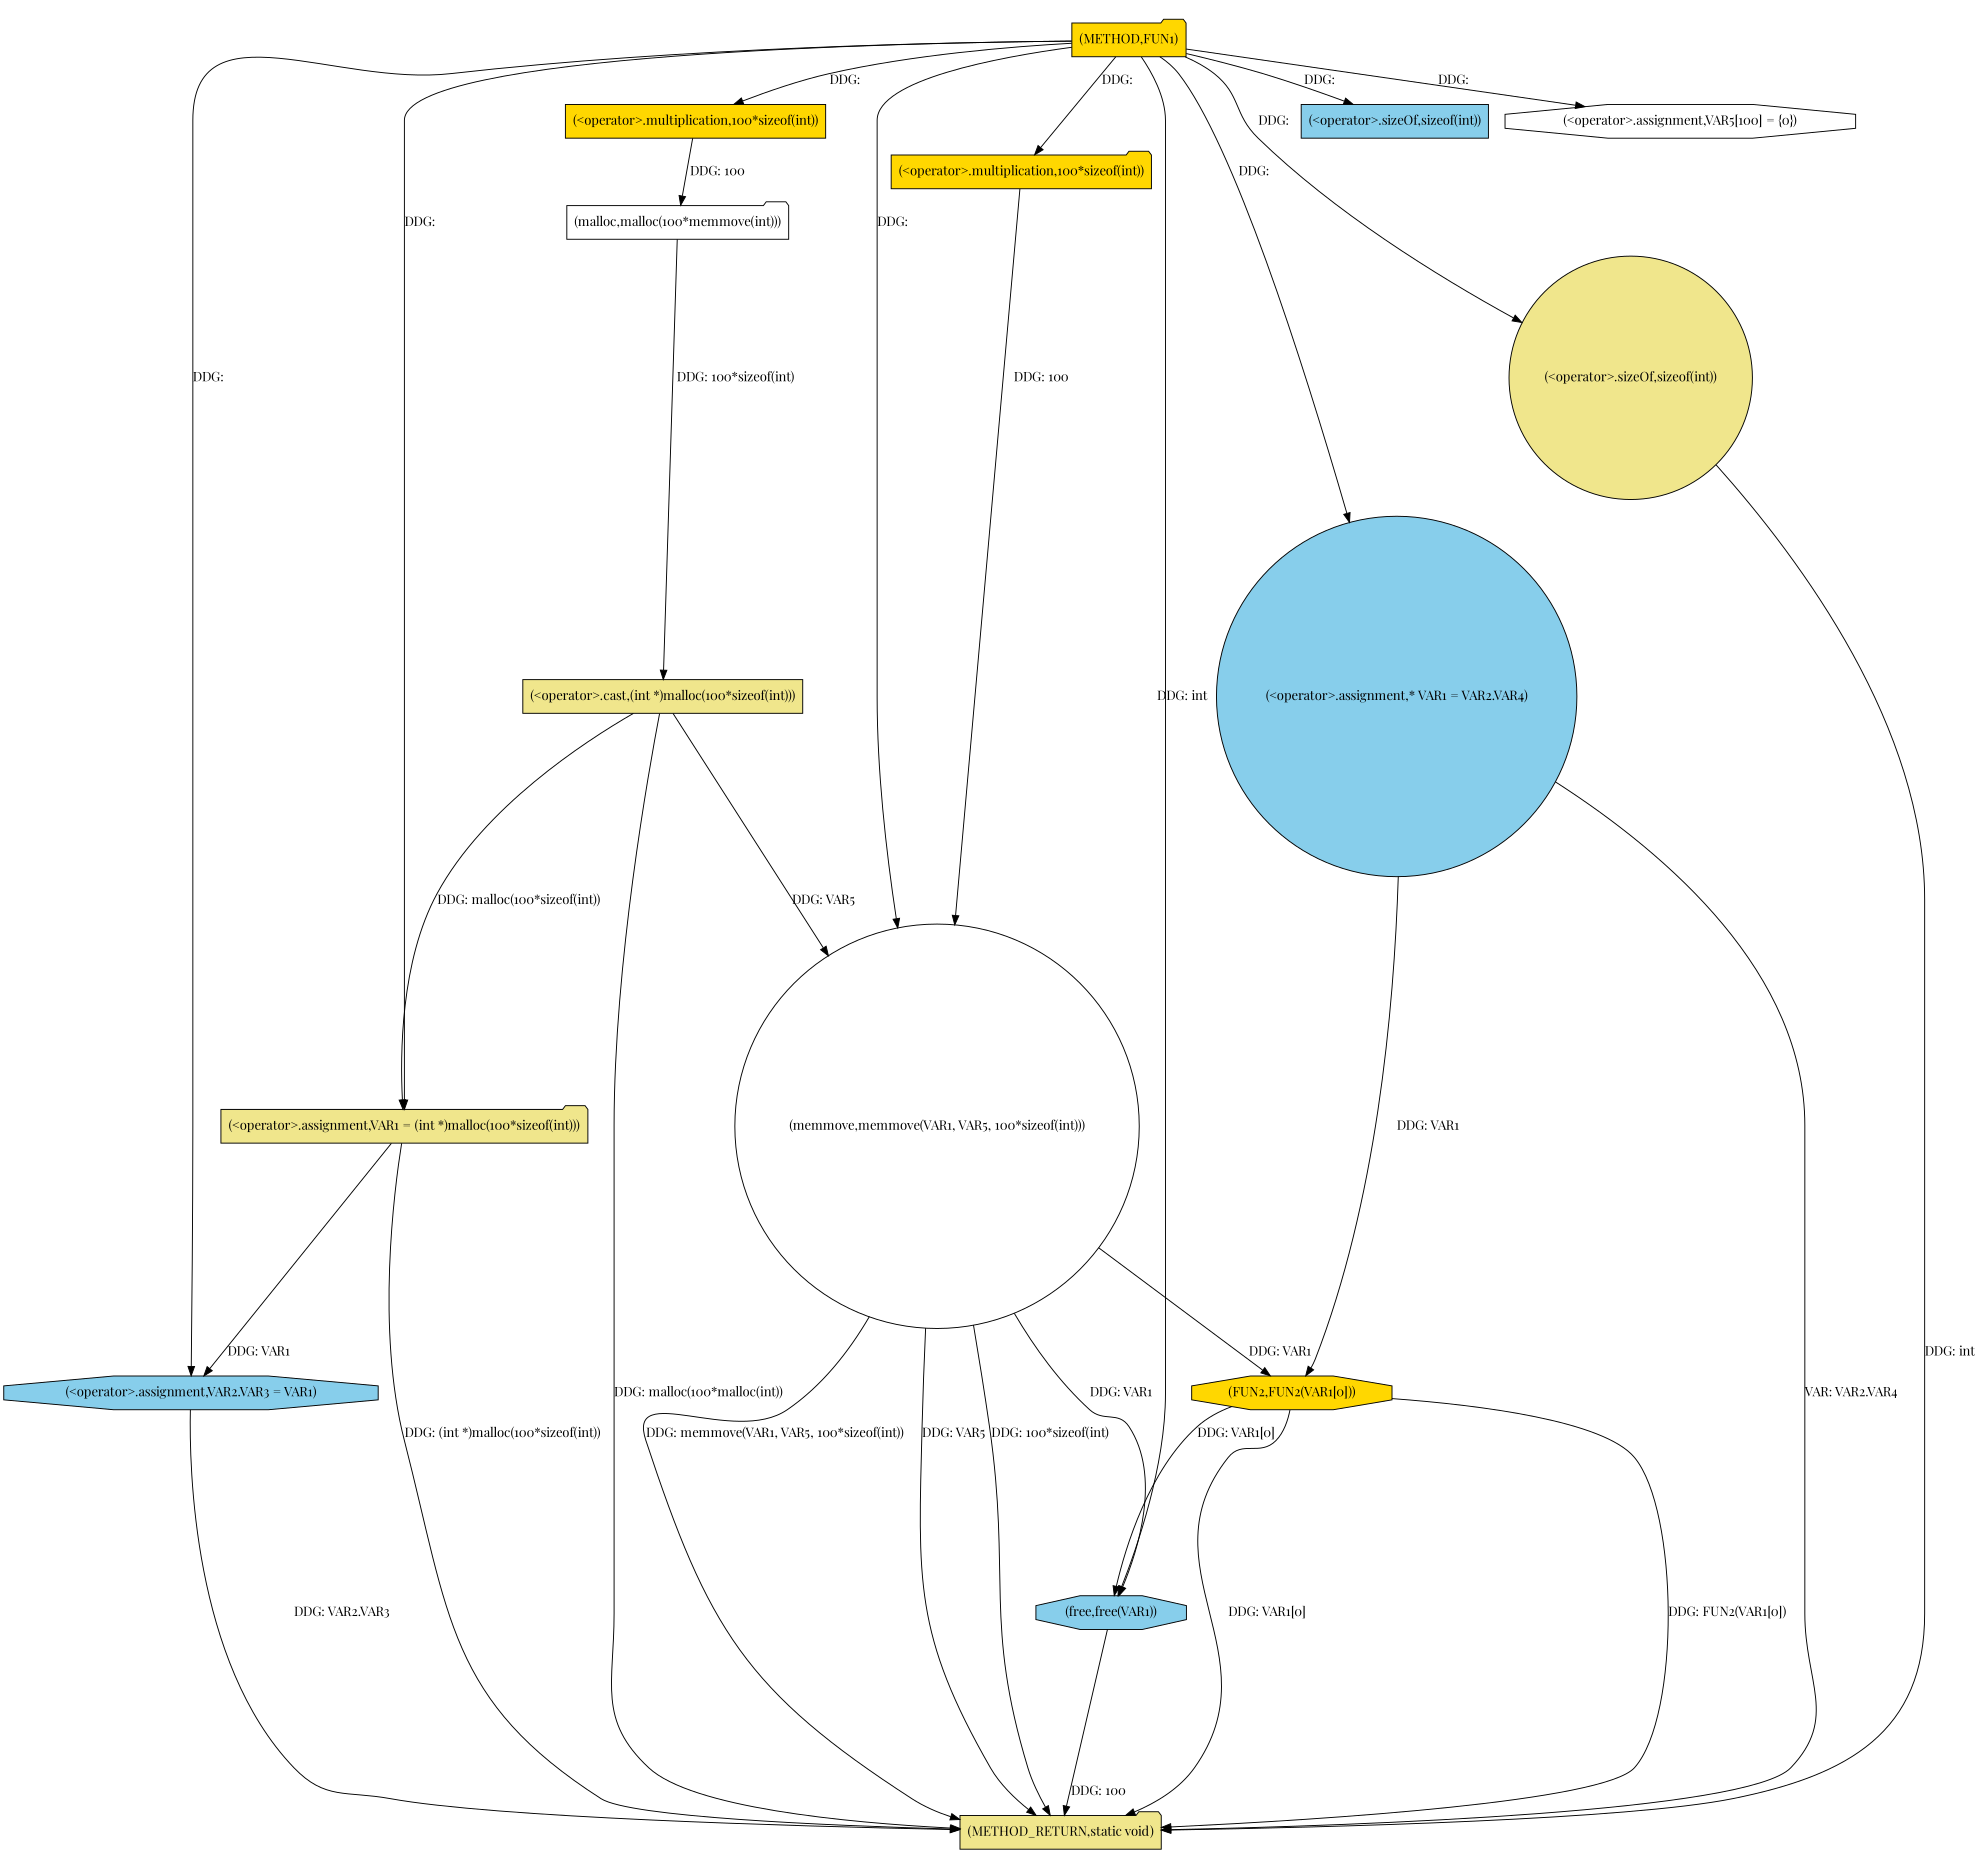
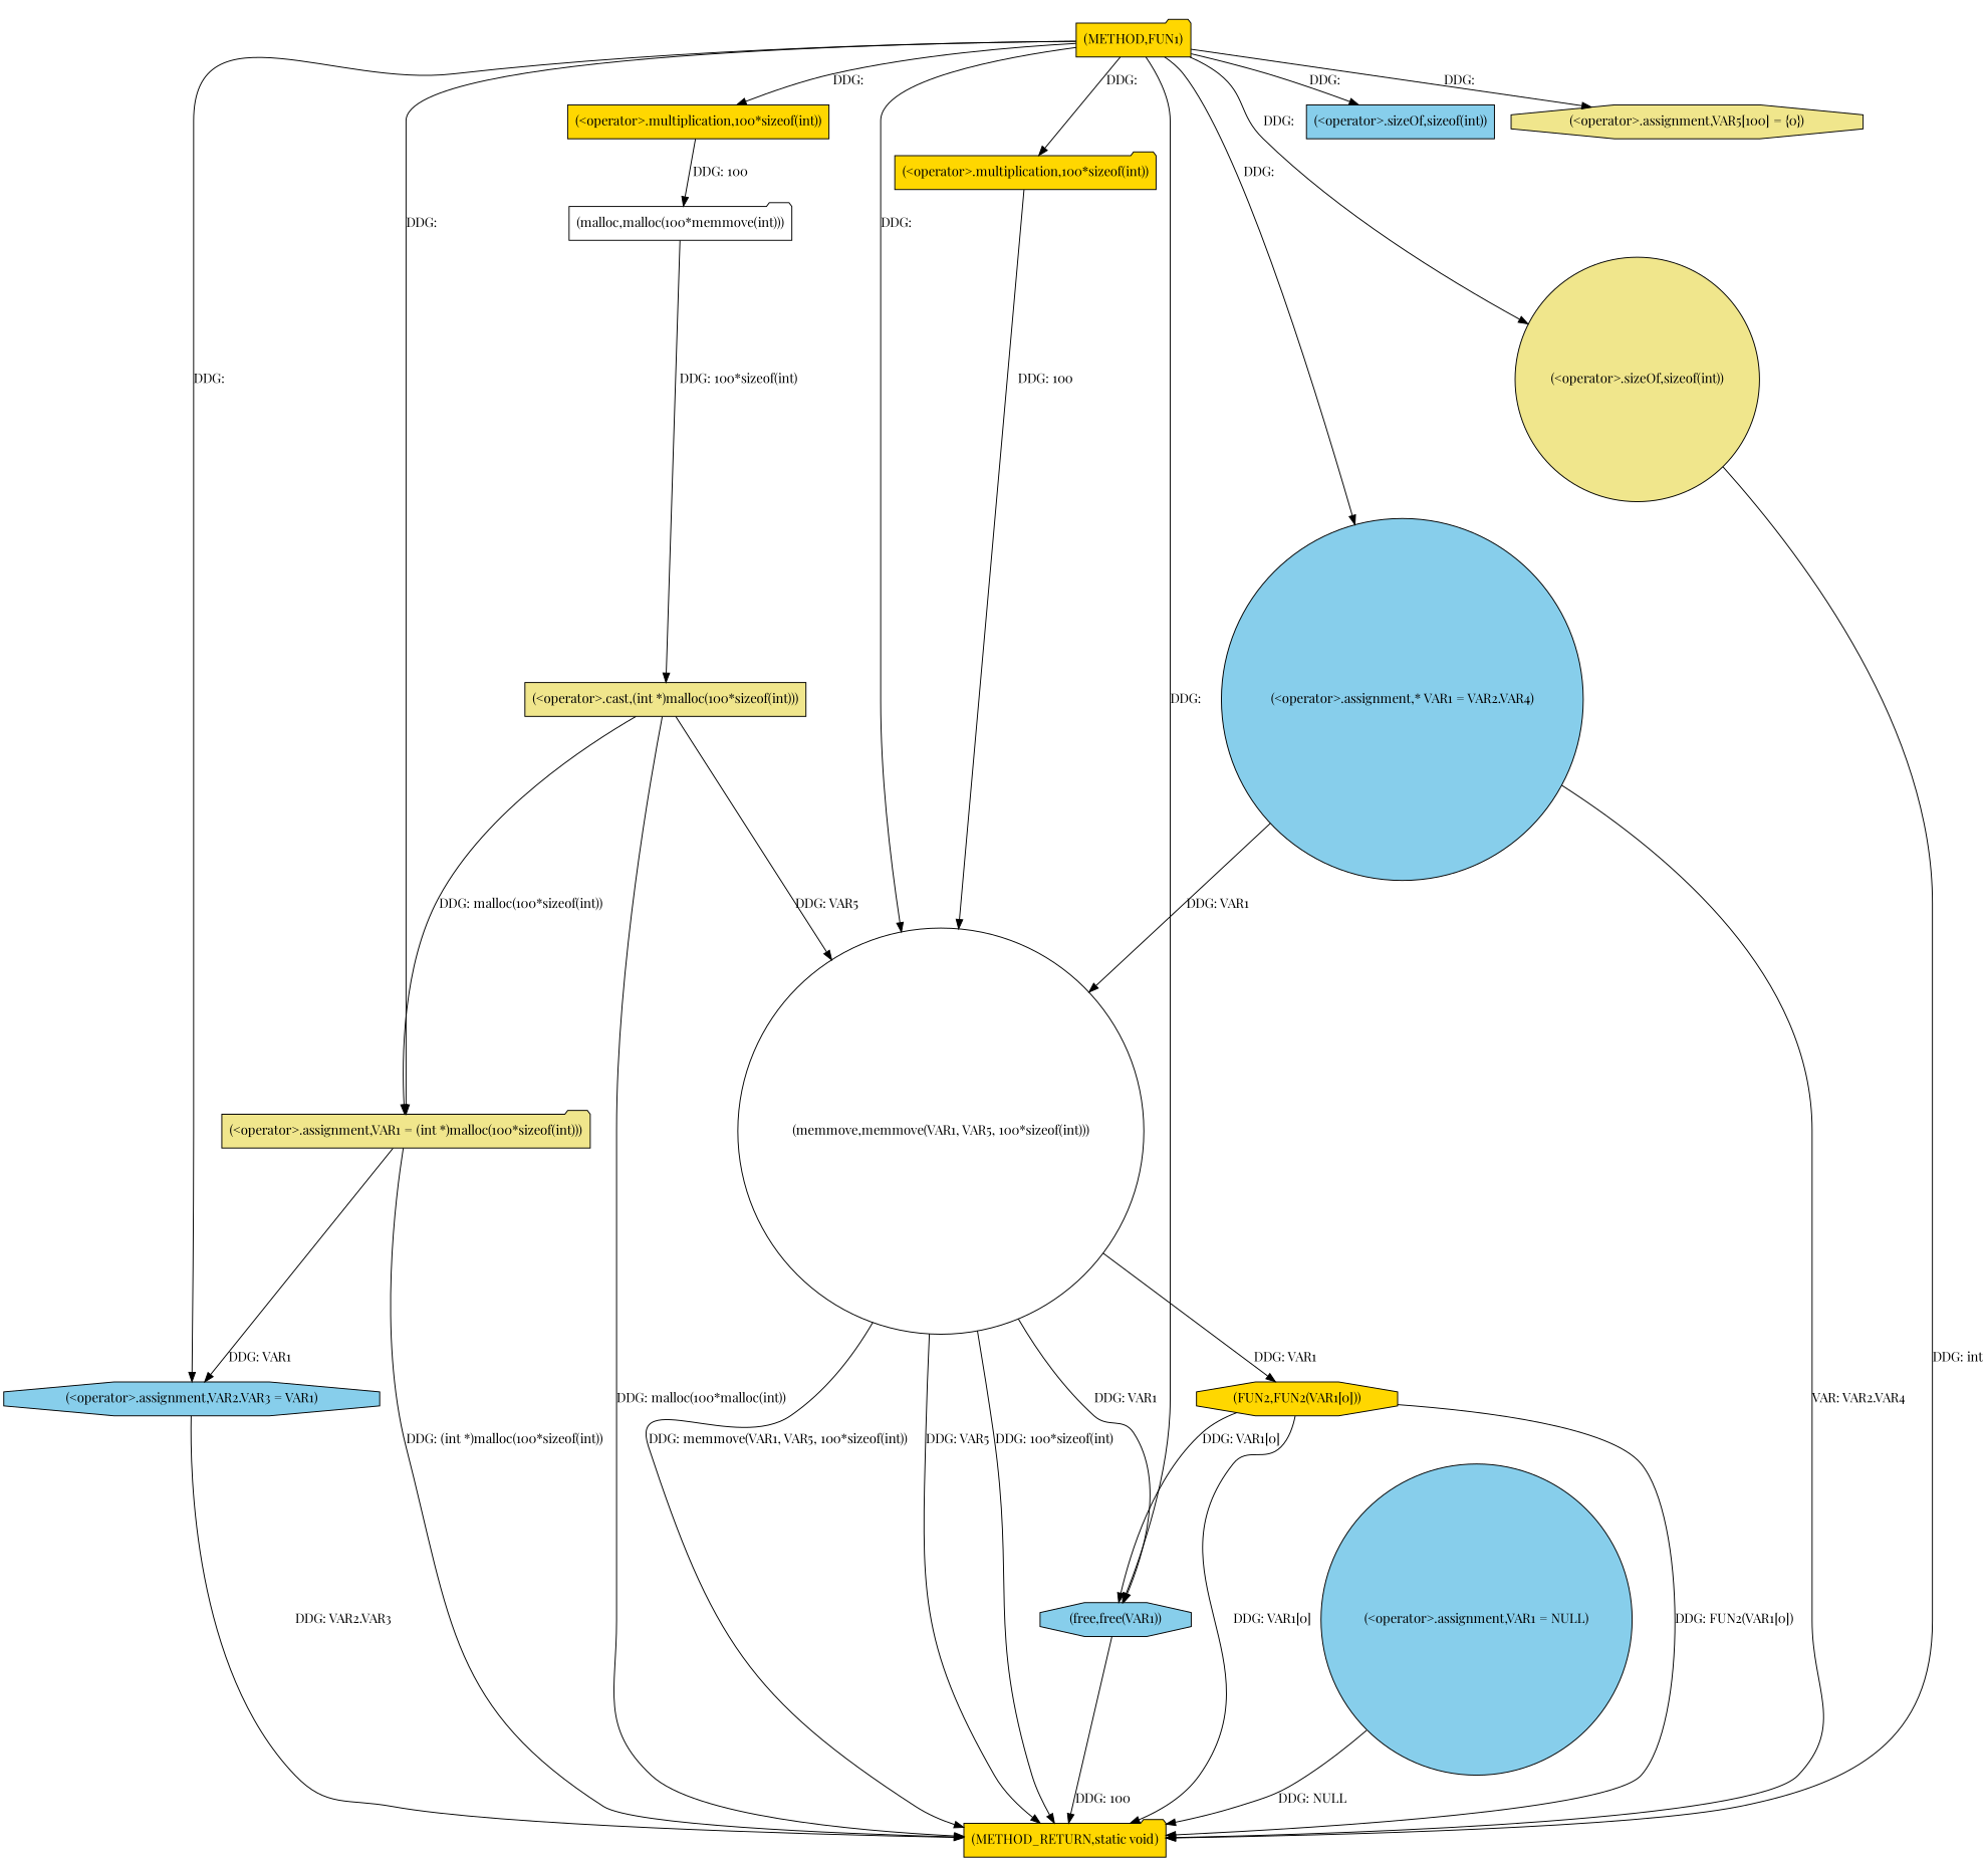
  digraph {
    fontname="Playfair Display"
    node [fillcolor=gold fontname="Playfair Display" shape=folder style=filled]
    edge [fontname="Playfair Display"]
    n1 [label="(METHOD,FUN1)"]
    n2 [fillcolor=khaki label="(<operator>.assignment,VAR1 = (int *)malloc(100*sizeof(int)))"]
    n3 [label="(<operator>.multiplication,100*sizeof(int))" shape=box]
    n4 [fillcolor=skyblue label="(<operator>.sizeOf,sizeof(int))" shape=box]
    n5 [fillcolor=skyblue label="(<operator>.assignment,VAR2.VAR3 = VAR1)" shape=octagon]
    n6 [fillcolor=skyblue label="(<operator>.assignment,* VAR1 = VAR2.VAR4)" shape=circle]
-   n7 [fillcolor=white label="(<operator>.assignment,VAR5[100] = {0})" shape=octagon]
+   n7 [fillcolor=khaki label="(<operator>.assignment,VAR5[100] = {0})" shape=octagon]
    n8 [fillcolor=white label="(memmove,memmove(VAR1, VAR5, 100*sizeof(int)))" shape=circle]
    n9 [label="(<operator>.multiplication,100*sizeof(int))"]
    n10 [fillcolor=khaki label="(<operator>.sizeOf,sizeof(int))" shape=circle]
    n11 [fillcolor=skyblue label="(free,free(VAR1))" shape=octagon]
-   n13 [fillcolor=khaki label="(METHOD_RETURN,static void)"]
+   n12 [fillcolor=skyblue label="(<operator>.assignment,VAR1 = NULL)" shape=circle]
+   n13 [label="(METHOD_RETURN,static void)"]
    n14 [fillcolor=white label="(malloc,malloc(100*memmove(int)))"]
    n15 [label="(FUN2,FUN2(VAR1[0]))" shape=octagon]
    n16 [fillcolor=khaki label="(<operator>.cast,(int *)malloc(100*sizeof(int)))" shape=box]
    n1 -> n2 [label="DDG: "]
    n1 -> n3 [label="DDG: "]
    n1 -> n4 [label="DDG: "]
    n1 -> n5 [label="DDG: "]
    n1 -> n6 [label="DDG: "]
    n1 -> n7 [label="DDG: "]
    n1 -> n8 [label="DDG: "]
    n1 -> n9 [label="DDG: "]
    n1 -> n10 [label="DDG: "]
-   n1 -> n11 [label="DDG: int"]
+   n1 -> n11 [label="DDG: "]
    n2 -> n5 [label="DDG: VAR1"]
    n2 -> n13 [label="DDG: (int *)malloc(100*sizeof(int))"]
    n3 -> n14 [label="DDG: 100"]
    n5 -> n13 [label="DDG: VAR2.VAR3"]
-   n6 -> n15 [label="DDG: VAR1"]
+   n6 -> n8 [label="DDG: VAR1"]
    n6 -> n13 [label="VAR: VAR2.VAR4"]
    n8 -> n11 [label="DDG: VAR1"]
    n8 -> n13 [label="DDG: 100*sizeof(int)"]
    n8 -> n13 [label="DDG: memmove(VAR1, VAR5, 100*sizeof(int))"]
    n8 -> n13 [label="DDG: VAR5"]
    n8 -> n15 [label="DDG: VAR1"]
    n9 -> n8 [label="DDG: 100"]
    n10 -> n13 [label="DDG: int"]
    n11 -> n13 [label="DDG: 100"]
+   n12 -> n13 [label="DDG: NULL"]
    n14 -> n16 [label="DDG: 100*sizeof(int)"]
    n15 -> n11 [label="DDG: VAR1[0]"]
    n15 -> n13 [label="DDG: VAR1[0]"]
    n15 -> n13 [label="DDG: FUN2(VAR1[0])"]
    n16 -> n2 [label="DDG: malloc(100*sizeof(int))"]
    n16 -> n8 [label="DDG: VAR5"]
    n16 -> n13 [label="DDG: malloc(100*malloc(int))"]
  }
